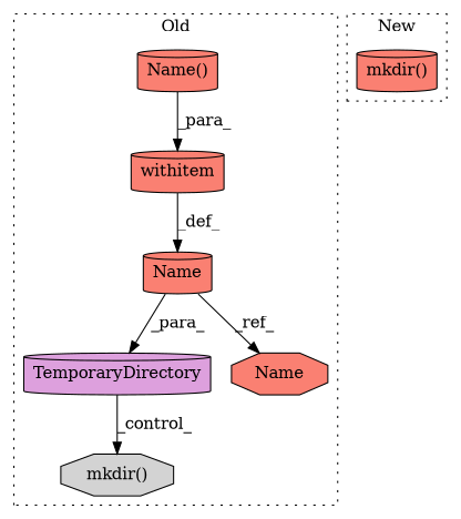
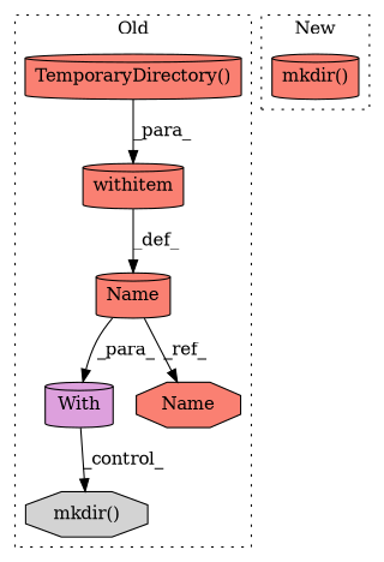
  digraph {
    node [a=75 fillcolor=salmon l=1 s=1628 shape=cylinder style=filled]
-   n1 [l=29 label="Name()"]
+   n1 [l=29 label="TemporaryDirectory()"]
    n2 [fillcolor=lightgrey l="9,1" label="mkdir()" s="1721,1737" shape=octagon]
    n3 [a=87 label=Name s=1661]
    n4 [a=49 l=8 label=withitem]
-   n5 [a=39 fillcolor=plum l="5,36" label=TemporaryDirectory s="1623,1636"]
+   n5 [a=39 fillcolor=plum l="5,36" label=With s="1623,1636"]
    n6 [a=87 label=Name s=1687 shape=octagon]
    n7 [l=15 label="mkdir()" s=1674]
    subgraph cluster_1 {
      label=Old
      style=dotted
      n1
      n2
      n3
      n4
      n5
      n6
    }
    subgraph cluster_2 {
      label=New
      style=dotted
      n7
    }
    n1 -> n4 [label=_para_]
    n3 -> n5 [label=_para_]
    n3 -> n6 [label=_ref_]
    n4 -> n3 [label=_def_]
    n5 -> n2 [label=_control_]
  }
